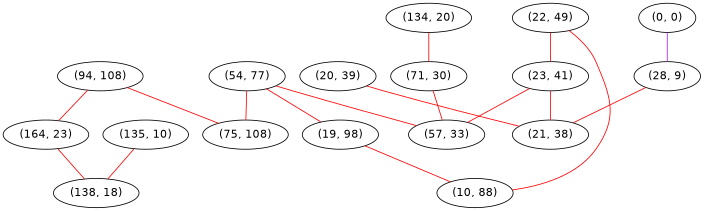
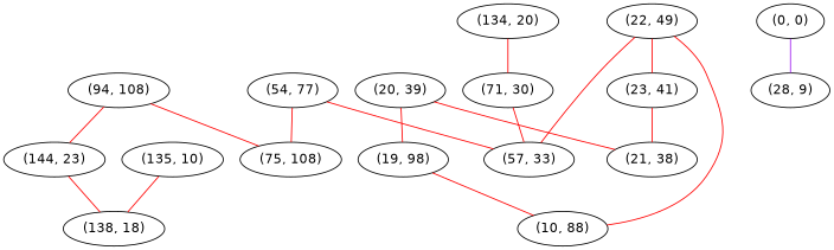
  graph {
    fontname="DejaVu Sans"
    node [fontname="DejaVu Sans"]
    edge [color=red fontname="DejaVu Sans" weight=1]
    "(94, 108)"
-   "(144, 23)" [label="(164, 23)"]
+   "(144, 23)"
    "(75, 108)"
    "(138, 18)"
    "(0, 0)"
    "(28, 9)"
    "(21, 38)"
    "(54, 77)"
    "(19, 98)"
    "(57, 33)"
    "(10, 88)"
    "(134, 20)"
    "(71, 30)"
    "(22, 49)"
    "(23, 41)"
    "(20, 39)"
    "(135, 10)"
    "(94, 108)" -- "(144, 23)"
    "(94, 108)" -- "(75, 108)"
    "(144, 23)" -- "(138, 18)"
    "(0, 0)" -- "(28, 9)" [color=purple weight=4]
-   "(28, 9)" -- "(21, 38)"
    "(54, 77)" -- "(75, 108)"
-   "(54, 77)" -- "(19, 98)"
+   "(20, 39)" -- "(19, 98)"
    "(54, 77)" -- "(57, 33)"
    "(19, 98)" -- "(10, 88)"
    "(134, 20)" -- "(71, 30)"
    "(71, 30)" -- "(57, 33)"
    "(22, 49)" -- "(10, 88)"
    "(22, 49)" -- "(23, 41)"
    "(23, 41)" -- "(21, 38)"
-   "(23, 41)" -- "(57, 33)"
+   "(22, 49)" -- "(57, 33)"
    "(20, 39)" -- "(21, 38)"
    "(135, 10)" -- "(138, 18)"
  }
